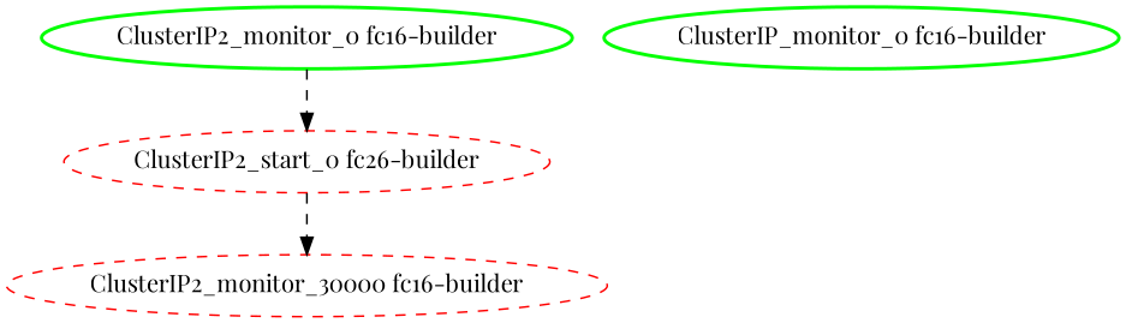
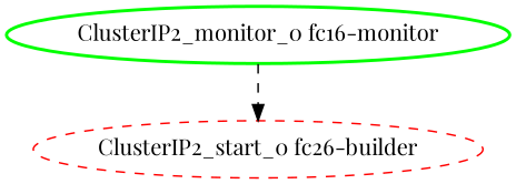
  digraph {
    fontname="Playfair Display"
    node [color=red fontcolor=black fontname="Playfair Display" style=dashed]
    edge [fontname="Playfair Display" style=dashed]
    n1 [label="ClusterIP2_start_0 fc26-builder"]
-   "ClusterIP2_monitor_0 fc16-builder" [color=green style=bold]
-   "ClusterIP2_monitor_30000 fc16-builder"
-   "ClusterIP_monitor_0 fc16-builder" [color=green style=bold]
-   n1 -> "ClusterIP2_monitor_30000 fc16-builder"
+   "ClusterIP2_monitor_0 fc16-builder" [color=green style=bold label="ClusterIP2_monitor_0 fc16-monitor"]
    "ClusterIP2_monitor_0 fc16-builder" -> n1
  }
